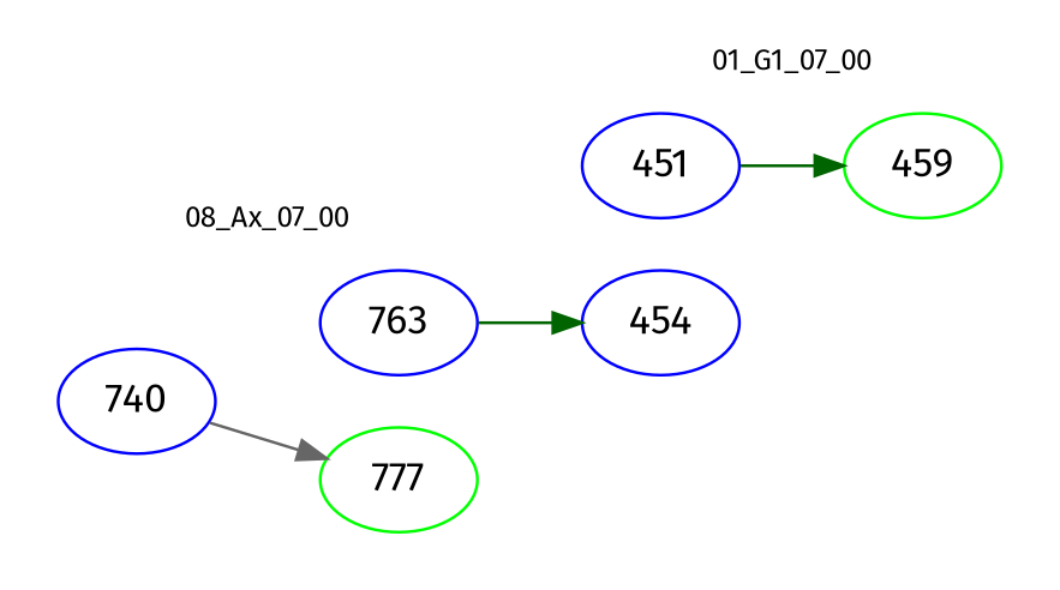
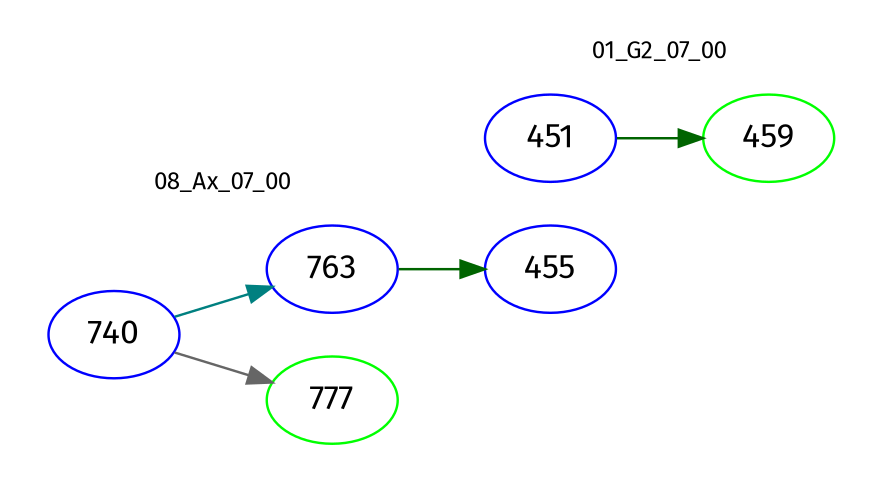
  digraph {
    fontname="Fira Sans"
    rankdir=LR
    node [color=blue fontname="Fira Sans"]
    edge [color=darkgreen fontname="Fira Sans"]
    n1 [label=740]
    n2 [color=green label=777]
    n3 [label=763]
    n4 [label=451]
-   n5 [label=454]
+   n5 [label=455]
    n6 [color=green label=459]
    subgraph cluster_1 {
      color=white
      fontsize=10
      label="08_Ax_07_00"
      n1
      n2
      n3
    }
    subgraph cluster_2 {
      color=white
      fontsize=10
-     label="01_G1_07_00"
+     label="01_G2_07_00"
      n4
      n5
      n6
    }
    n1 -> n2 [color=gray40]
+   n1 -> n3 [color=teal]
    n3 -> n5
    n4 -> n6
  }
